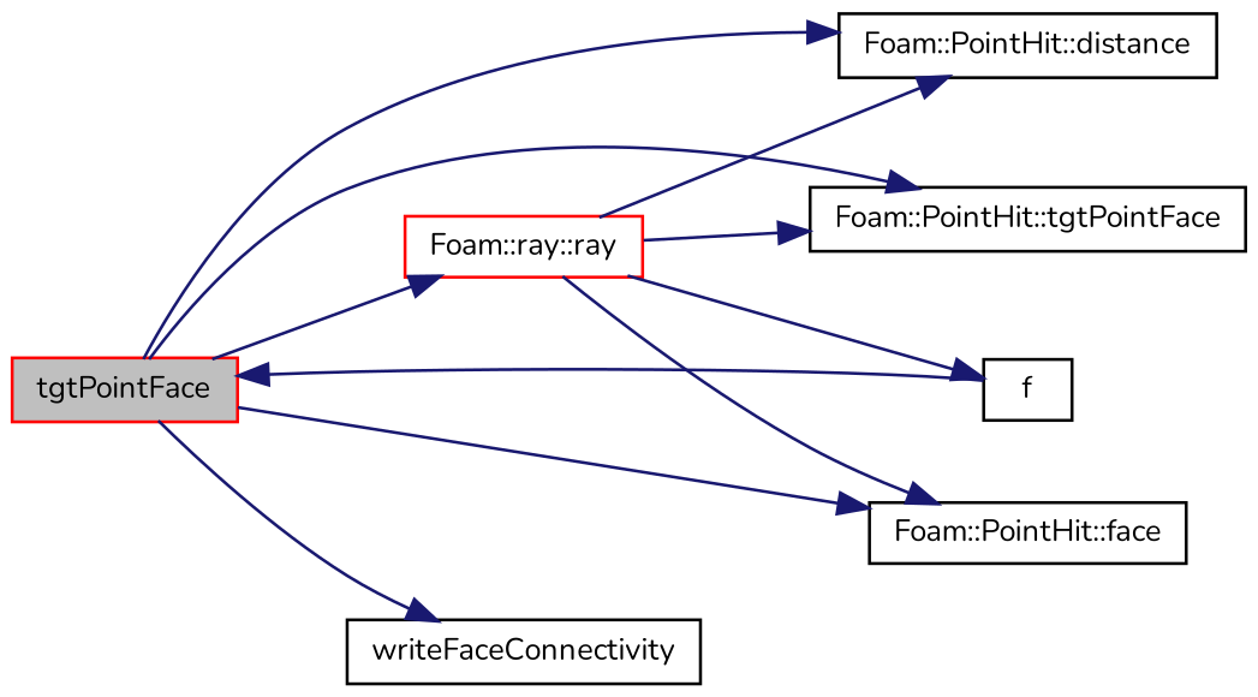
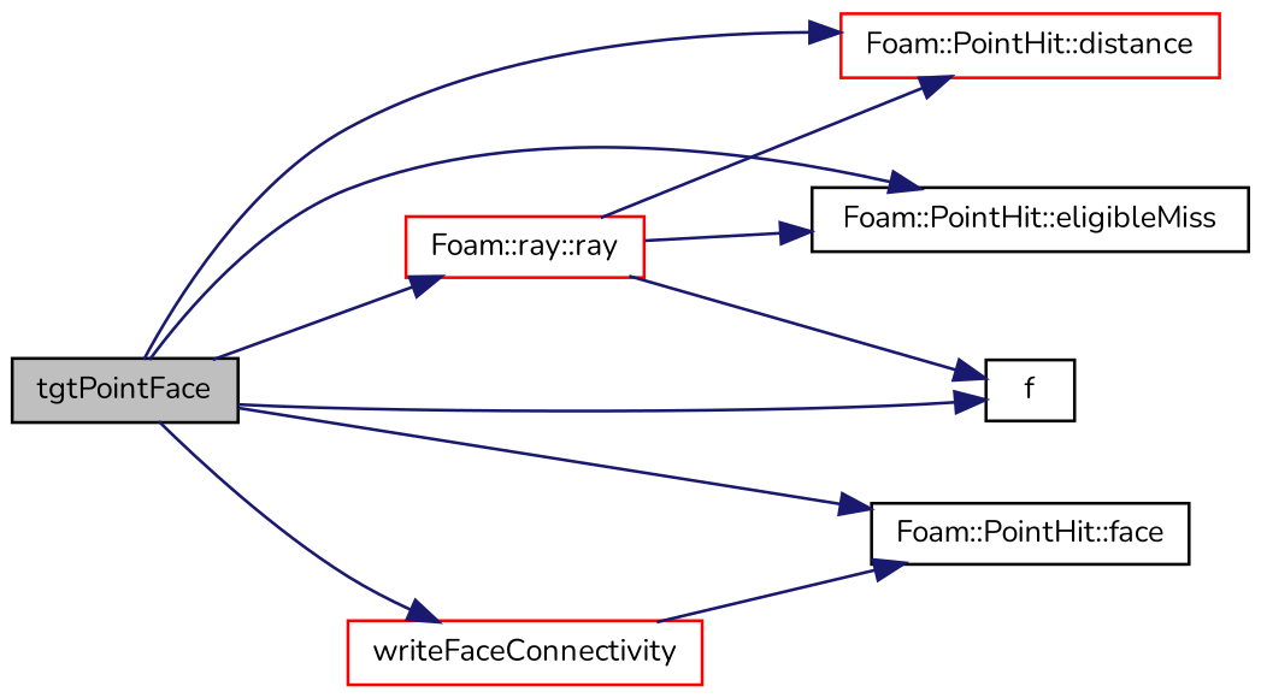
  digraph {
    fontname=Nunito
    rankdir=LR
    node [color=black fontname=Nunito fontsize=10 shape=record]
    edge [color=midnightblue fontname=Nunito fontsize=10 labelfontname=Helvetica labelfontsize=10 style=solid]
-   n1 [color=red fillcolor=grey75 fontcolor=black height=0.2 label=tgtPointFace style=filled width=0.4]
-   n2 [height=0.2 label="Foam::PointHit::distance" width=0.4]
-   n3 [height=0.2 label="Foam::PointHit::tgtPointFace" width=0.4]
+   n1 [fillcolor=grey75 fontcolor=black height=0.2 label=tgtPointFace style=filled width=0.4]
+   n2 [color=red height=0.2 label="Foam::PointHit::distance" width=0.4]
+   n3 [height=0.2 label="Foam::PointHit::eligibleMiss" width=0.4]
    n4 [height=0.2 label=f width=0.4]
    n5 [height=0.2 label="Foam::PointHit::face" width=0.4]
    n6 [color=red height=0.2 label="Foam::ray::ray" width=0.4]
-   n7 [height=0.2 label=writeFaceConnectivity width=0.4]
+   n7 [color=red height=0.2 label=writeFaceConnectivity width=0.4]
    n1 -> n2
    n1 -> n3
-   n4 -> n1
+   n1 -> n4
    n1 -> n5
    n1 -> n6
    n1 -> n7
    n6 -> n2
    n6 -> n3
    n6 -> n4
-   n6 -> n5
+   n7 -> n5
  }
